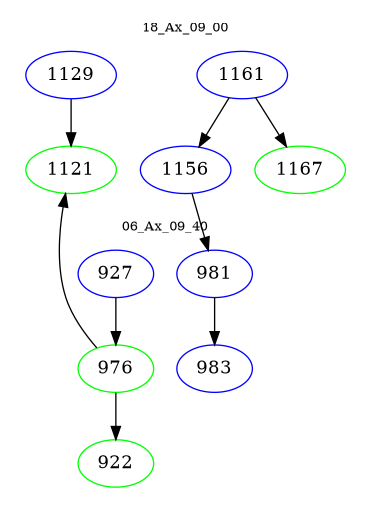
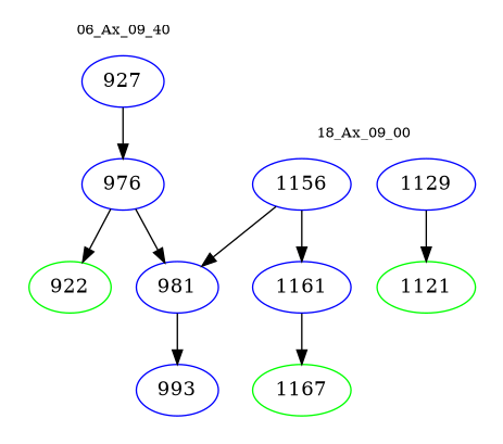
  digraph {
    node [color=blue]
    edge [color=black]
    n1 [label=927]
    n2 [color=green label=922]
-   n3 [color=green label=976]
+   n3 [label=976]
    n4 [label=981]
-   n5 [label=983]
+   n5 [label=993]
    n6 [label=1161]
    n7 [label=1156]
    n8 [color=green label=1167]
    n9 [label=1129]
    n10 [color=green label=1121]
    subgraph cluster_1 {
      color=white
      fontsize=10
      label="06_Ax_09_40"
      n1
      n2
      n3
      n4
      n5
    }
    subgraph cluster_2 {
      color=white
      fontsize=10
      label="18_Ax_09_00"
      n6
      n7
      n8
      n9
      n10
    }
    n1 -> n3
    n3 -> n2
-   n3 -> n10
+   n3 -> n4
    n4 -> n5
-   n6 -> n7
+   n7 -> n6
    n6 -> n8
    n7 -> n4
    n9 -> n10
  }
